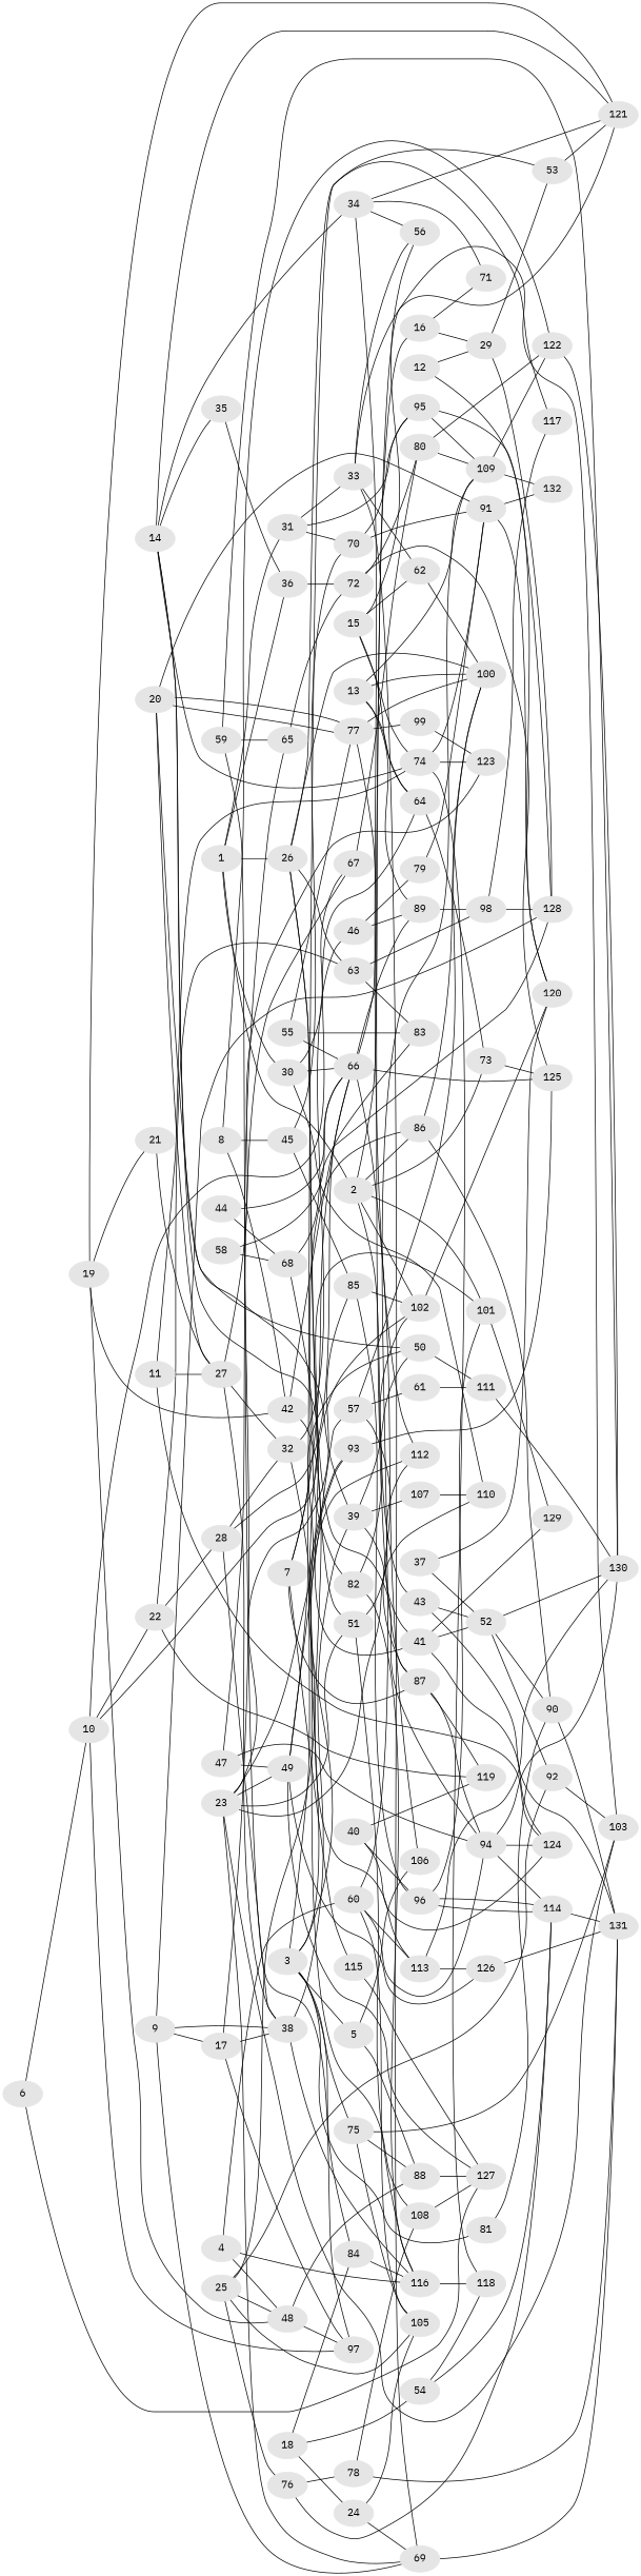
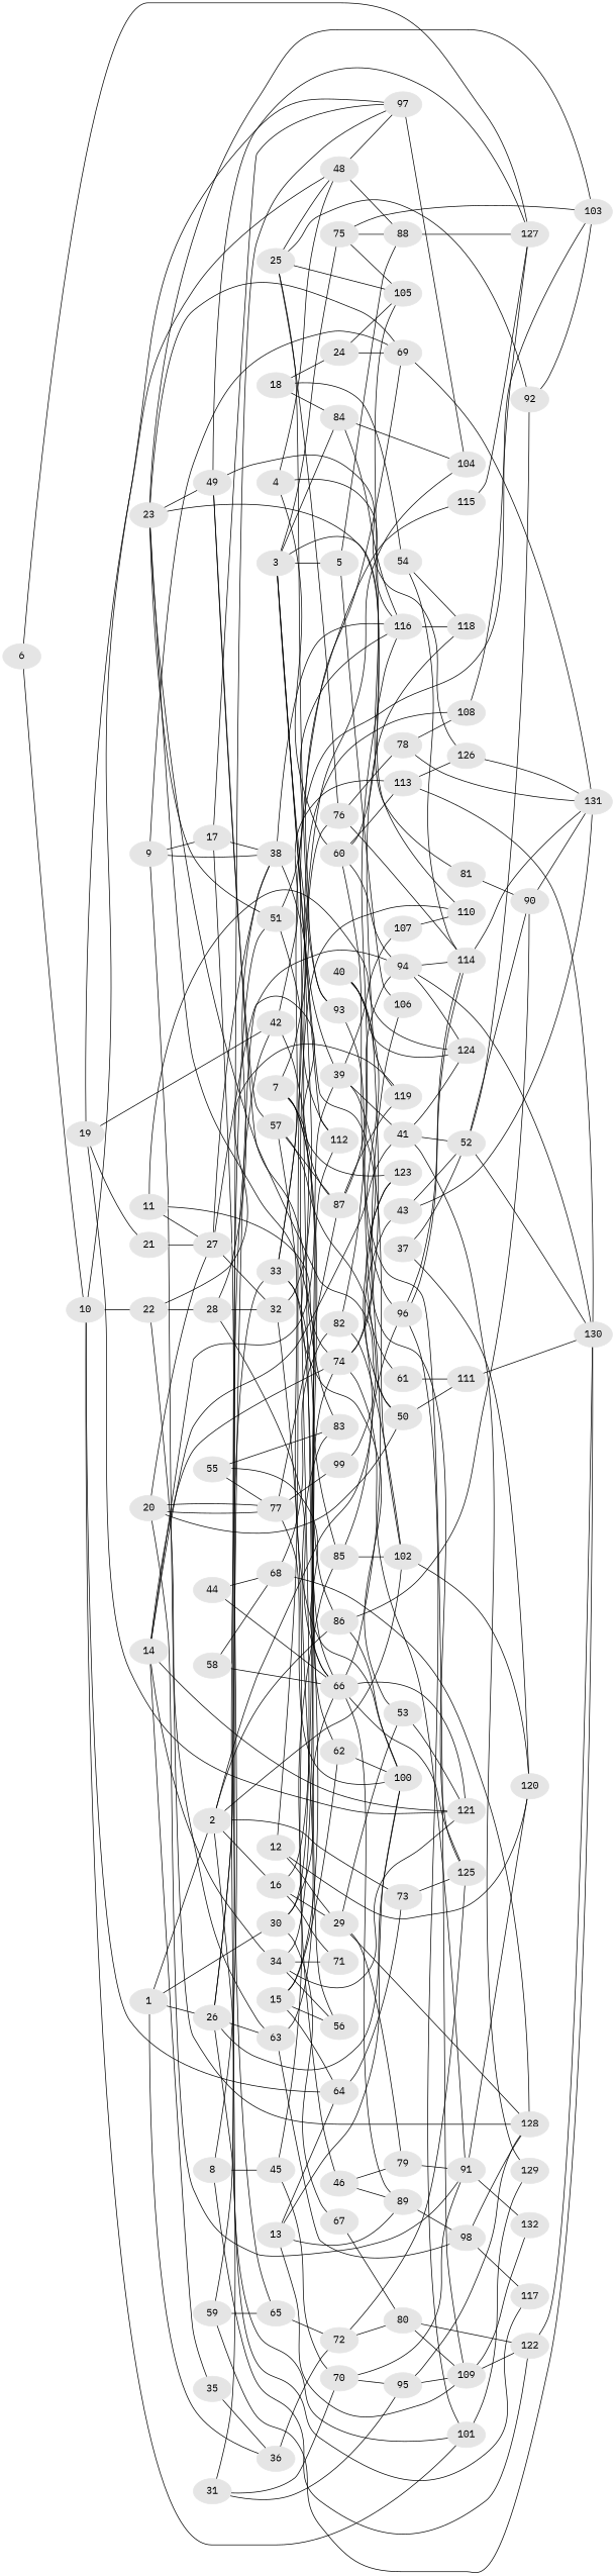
  graph {
    fontname="IBM Plex Mono"
    rankdir=LR
    node [color=gray90 fontname="IBM Plex Mono" style=filled]
    edge [fontname="IBM Plex Mono"]
    1
    2
    26
    30
    31
    36
    16
    43
    73
    86
    101
    102
    100
    63
    51
    94
    117
    66
    110
    67
    33
    70
    95
    72
    29
    71
    76
    52
    131
    125
    90
    129
    120
    3
    5
    75
    81
    84
    93
    112
    88
    106
    103
    105
    116
+   104
    4
    48
    60
    97
    109
    113
    118
    127
    6
    10
    22
    64
    7
    87
    115
    89
    121
    119
    8
    42
    45
    122
    83
    85
    130
    9
    17
    38
    69
    128
    65
    39
    28
    11
    27
    74
    124
    32
    123
    91
    12
    53
    79
    13
    98
    132
    14
    34
    35
    41
    56
    50
    107
    15
    62
    114
    78
    18
    24
    54
    19
    21
    20
    77
    111
    99
    23
    49
    57
    126
    96
    25
    92
    46
    108
    80
    37
    40
    44
    68
    82
-   47
    61
    55
    58
    59
    1 -- 2
    1 -- 26
    1 -- 30
-   1 -- 31
    1 -- 36
    2 -- 16
    2 -- 43
    2 -- 73
    2 -- 86
    2 -- 101
    2 -- 102
    26 -- 100
    26 -- 63
    26 -- 51
    26 -- 94
    26 -- 117
    30 -- 66
    30 -- 110
    30 -- 67
    31 -- 33
    31 -- 70
    31 -- 95
    36 -- 72
    16 -- 29
    16 -- 71
+   16 -- 76
    43 -- 52
    43 -- 131
    73 -- 125
    86 -- 100
    86 -- 90
    101 -- 129
    102 -- 120
    63 -- 83
    63 -- 98
    51 -- 112
    51 -- 116
    94 -- 130
    94 -- 124
    94 -- 114
    66 -- 125
    66 -- 106
    66 -- 89
    66 -- 121
    67 -- 80
    33 -- 103
    33 -- 69
    33 -- 56
    33 -- 62
    70 -- 95
    70 -- 91
    95 -- 109
    95 -- 128
    72 -- 125
    72 -- 80
    29 -- 128
    29 -- 53
+   29 -- 79
    76 -- 114
    76 -- 78
    52 -- 90
    52 -- 130
    52 -- 92
    90 -- 131
    3 -- 102
    3 -- 5
    3 -- 75
    3 -- 81
    3 -- 84
    3 -- 93
    3 -- 112
    5 -- 88
    5 -- 106
    75 -- 88
    75 -- 103
    75 -- 105
    81 -- 90
    84 -- 116
+   84 -- 104
    93 -- 125
    88 -- 127
    116 -- 118
    4 -- 116
    4 -- 48
    4 -- 60
    48 -- 88
    48 -- 97
    60 -- 94
    60 -- 105
    60 -- 109
    60 -- 113
+   97 -- 104
    109 -- 122
    109 -- 132
    113 -- 130
    113 -- 126
    6 -- 127
    6 -- 10
    10 -- 101
    10 -- 97
    10 -- 22
    10 -- 64
    22 -- 63
    22 -- 119
    22 -- 28
    64 -- 73
    7 -- 86
    7 -- 66
    7 -- 87
    7 -- 115
    87 -- 94
    87 -- 119
    115 -- 127
    89 -- 98
    8 -- 42
    8 -- 45
    8 -- 122
    42 -- 113
    42 -- 83
    45 -- 70
    45 -- 85
    122 -- 130
    85 -- 102
    85 -- 96
    9 -- 17
    9 -- 38
    9 -- 69
    9 -- 128
    17 -- 97
    17 -- 38
    17 -- 65
    38 -- 116
    38 -- 39
    69 -- 131
    65 -- 72
    39 -- 41
    39 -- 50
    39 -- 107
    28 -- 66
    28 -- 38
    28 -- 32
    11 -- 27
    11 -- 74
    11 -- 124
    27 -- 38
    27 -- 32
    27 -- 123
    74 -- 118
    74 -- 123
    74 -- 91
    32 -- 46
    32 -- 108
    91 -- 120
    91 -- 132
    12 -- 29
    12 -- 120
+   12 -- 104
    53 -- 121
    79 -- 91
    13 -- 100
    13 -- 109
    13 -- 64
    13 -- 89
    98 -- 117
    98 -- 128
    14 -- 121
    14 -- 39
    14 -- 74
    14 -- 34
    14 -- 35
    14 -- 41
    34 -- 71
    34 -- 112
    34 -- 121
    34 -- 56
    35 -- 36
    41 -- 52
    41 -- 129
    41 -- 124
    50 -- 111
    107 -- 110
    15 -- 64
    15 -- 74
    15 -- 56
    15 -- 62
    62 -- 100
    114 -- 131
    78 -- 131
    78 -- 108
    18 -- 84
    18 -- 24
    18 -- 54
    24 -- 105
    24 -- 69
    54 -- 118
    54 -- 114
    19 -- 48
    19 -- 121
    19 -- 42
    19 -- 21
    21 -- 27
    20 -- 27
    20 -- 91
    20 -- 50
    20 -- 77
    20 -- 77
    77 -- 100
    77 -- 87
    77 -- 99
    111 -- 130
    99 -- 123
    23 -- 51
    23 -- 110
    23 -- 103
    23 -- 85
    23 -- 69
    23 -- 50
    23 -- 49
    49 -- 127
    49 -- 53
    49 -- 57
    49 -- 126
    57 -- 100
    57 -- 87
    57 -- 61
    126 -- 131
    96 -- 101
    96 -- 114
    96 -- 114
    25 -- 76
    25 -- 93
    25 -- 105
    25 -- 48
    25 -- 92
    92 -- 103
    46 -- 89
    46 -- 79
    108 -- 127
    80 -- 109
    80 -- 122
    37 -- 52
    37 -- 120
    40 -- 119
    40 -- 124
    40 -- 96
    44 -- 66
    44 -- 68
    68 -- 128
    68 -- 82
    82 -- 102
    82 -- 116
-   47 -- 94
-   47 -- 67
-   47 -- 49
    61 -- 111
    55 -- 66
    55 -- 83
    55 -- 77
    58 -- 66
    58 -- 68
    59 -- 97
    59 -- 130
    59 -- 65
  }
